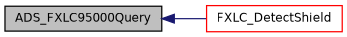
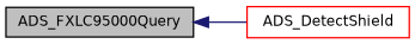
  digraph {
    rankdir=LR
    node [fontname=Helvetica fontsize=10 shape=record style=filled]
    n1 [color=black fillcolor=grey75 fontcolor=black height=0.2 label=ADS_FXLC95000Query width=0.4]
-   n2 [color=red fillcolor=white height=0.2 label=FXLC_DetectShield width=0.4]
+   n2 [color=red fillcolor=white height=0.2 label=ADS_DetectShield width=0.4]
    n1 -> n2 [color=midnightblue dir=back fontname=Helvetica fontsize=10 labelfontname=Helvetica labelfontsize=10 style=solid]
  }
